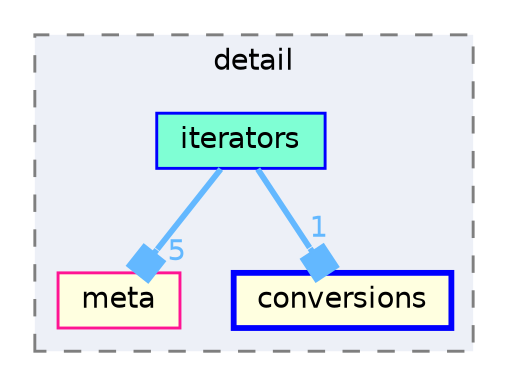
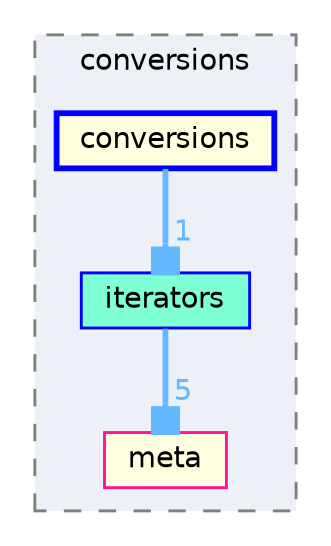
  digraph {
    compound=true
    node [color=blue fillcolor=lightyellow fontname=Helvetica fontsize=10 shape=box style=filled]
    edge [arrowhead=box color=steelblue1 fontcolor=steelblue1 fontname=Helvetica fontsize=10 labeldistance=1.5 labelfontname=Helvetica labelfontsize=10 style=bold]
    n1 [color=deeppink height=0.2 label=meta width=0.4]
    n2 [fillcolor=aquamarine height=0.2 label=iterators width=0.4]
    n3 [height=0.2 label=conversions style="filled,bold" width=0.4]
    subgraph cluster_1 {
      bgcolor="#edf0f7"
      fontname=Helvetica
      fontsize=10
-     label=detail
+     label=conversions
      pencolor=grey50
      style="filled,dashed"
      n1
      n2
      n3
    }
    n2 -> n1 [headlabel=5]
-   n2 -> n3 [headlabel=1]
+   n3 -> n2 [headlabel=1]
  }
